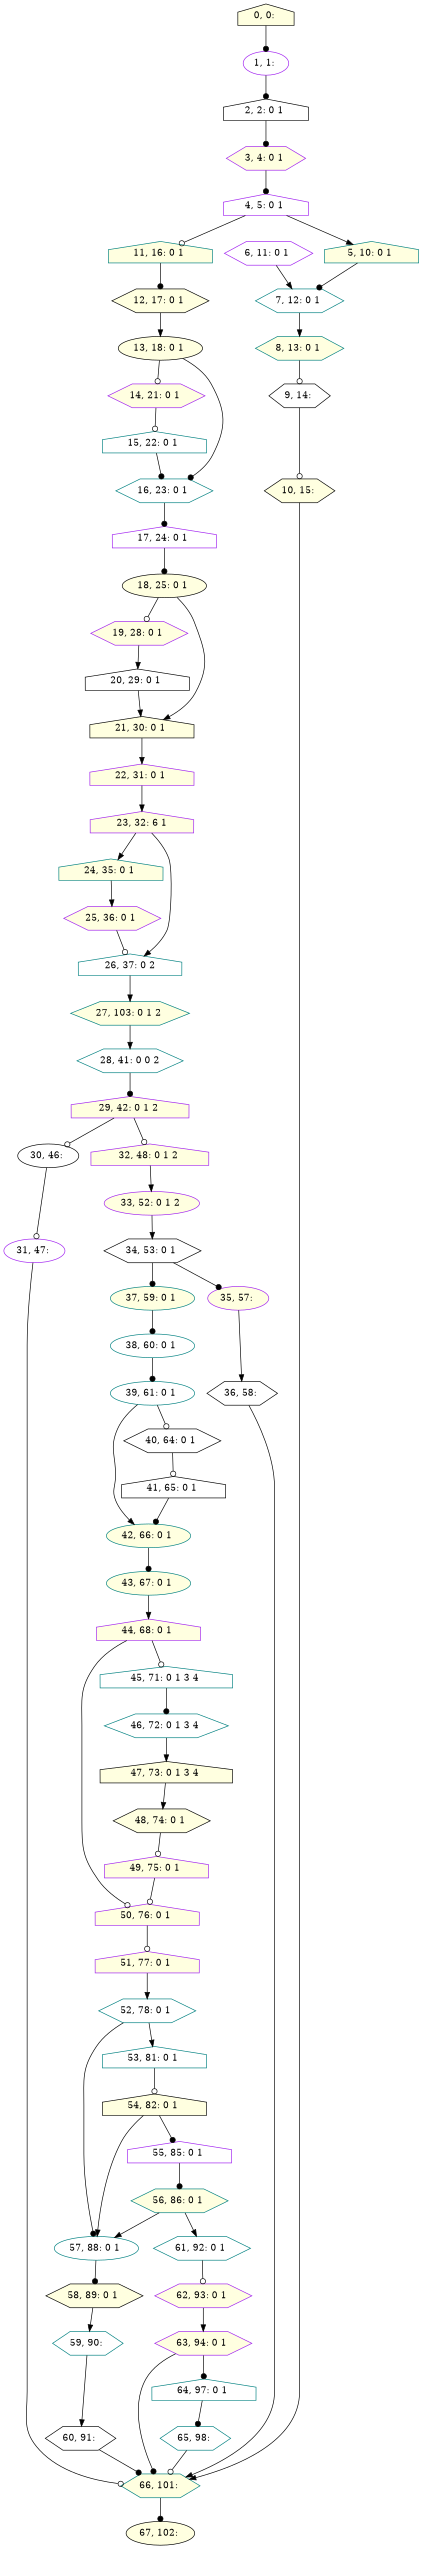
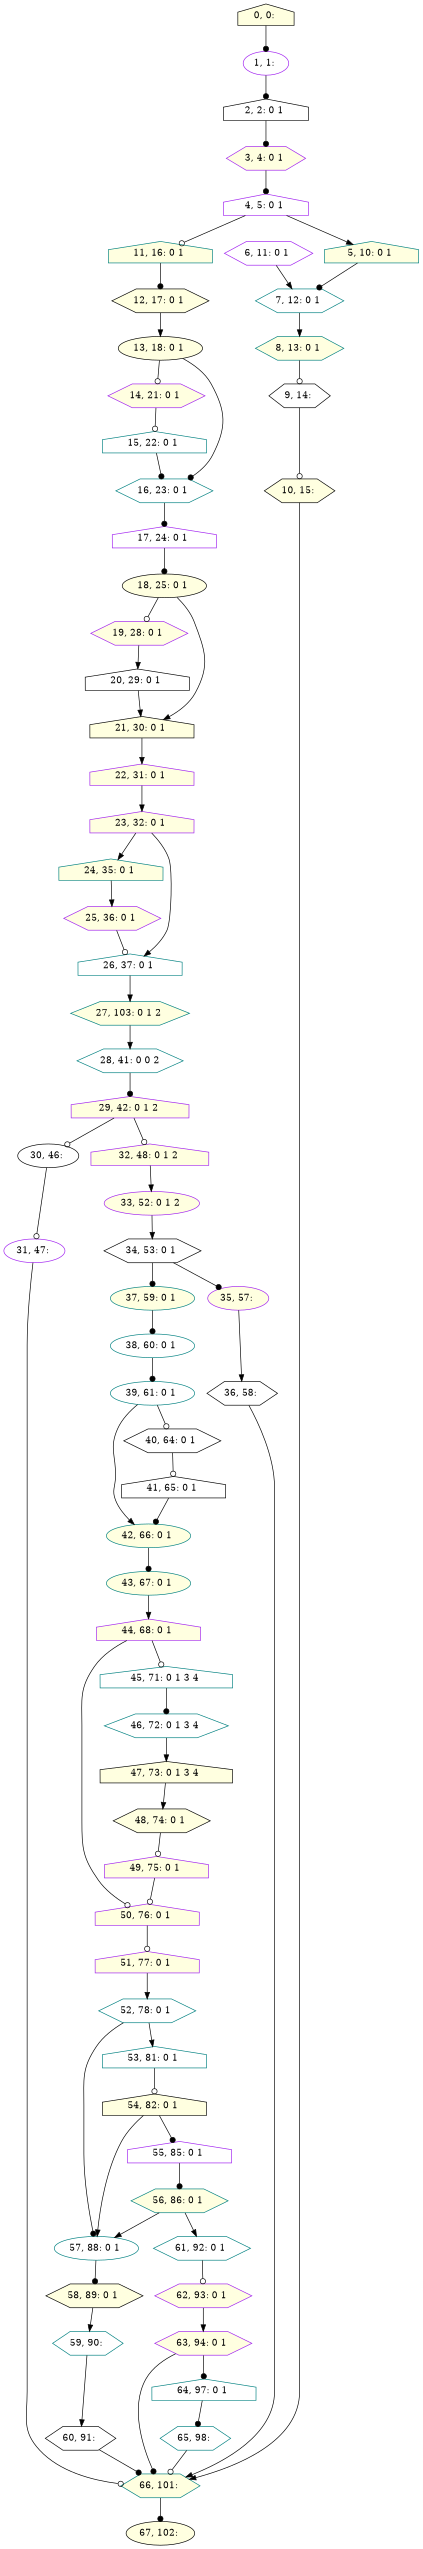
  digraph {
    node [color=teal fillcolor=lightyellow shape=hexagon style=filled]
    edge [arrowhead=normal]
    n1 [color=black label="0, 0: " shape=house]
    n2 [color=purple fillcolor=white label="1, 1: " shape=ellipse]
    n3 [color=black fillcolor=white label="2, 2: 0 1 " shape=house]
    n4 [color=purple label="3, 4: 0 1 "]
    n5 [color=purple fillcolor=white label="4, 5: 0 1 " shape=house]
    n6 [label="5, 10: 0 1 " shape=house]
    n7 [label="11, 16: 0 1 " shape=house]
    n8 [fillcolor=white label="7, 12: 0 1 "]
    n9 [color=black label="12, 17: 0 1 "]
    n10 [color=purple fillcolor=white label="6, 11: 0 1 "]
    n11 [label="8, 13: 0 1 "]
    n12 [color=black fillcolor=white label="9, 14: "]
    n13 [color=black label="10, 15: "]
    n14 [label="66, 101: "]
    n15 [color=black label="67, 102: " shape=ellipse]
    n16 [color=black label="13, 18: 0 1 " shape=ellipse]
    n17 [color=purple label="14, 21: 0 1 "]
    n18 [fillcolor=white label="16, 23: 0 1 "]
    n19 [fillcolor=white label="15, 22: 0 1 " shape=house]
    n20 [color=purple fillcolor=white label="17, 24: 0 1 " shape=house]
    n21 [color=black label="18, 25: 0 1 " shape=ellipse]
    n22 [color=purple label="19, 28: 0 1 "]
    n23 [color=black label="21, 30: 0 1 " shape=house]
    n24 [color=black fillcolor=white label="20, 29: 0 1 " shape=house]
    n25 [color=purple label="22, 31: 0 1 " shape=house]
-   n26 [color=purple label="23, 32: 6 1" shape=house]
+   n26 [color=purple label="23, 32: 0 1 " shape=house]
    n27 [label="24, 35: 0 1 " shape=house]
-   n28 [fillcolor=white label="26, 37: 0 2" shape=house]
+   n28 [fillcolor=white label="26, 37: 0 1 " shape=house]
    n29 [color=purple label="25, 36: 0 1 "]
    n30 [label="27, 103: 0 1 2 "]
    n31 [fillcolor=white label="28, 41: 0 0 2"]
    n32 [color=purple label="29, 42: 0 1 2 " shape=house]
    n33 [color=black fillcolor=white label="30, 46: " shape=ellipse]
    n34 [color=purple label="32, 48: 0 1 2 " shape=house]
    n35 [color=purple fillcolor=white label="31, 47: " shape=ellipse]
    n36 [color=purple label="33, 52: 0 1 2 " shape=ellipse]
    n37 [color=black fillcolor=white label="34, 53: 0 1 "]
    n38 [color=purple label="35, 57: " shape=ellipse]
    n39 [label="37, 59: 0 1 " shape=ellipse]
    n40 [color=black fillcolor=white label="36, 58: "]
    n41 [fillcolor=white label="38, 60: 0 1 " shape=ellipse]
    n42 [fillcolor=white label="39, 61: 0 1 " shape=ellipse]
    n43 [color=black fillcolor=white label="40, 64: 0 1 "]
    n44 [label="42, 66: 0 1 " shape=ellipse]
    n45 [color=black fillcolor=white label="41, 65: 0 1 " shape=house]
    n46 [label="43, 67: 0 1 " shape=ellipse]
    n47 [color=purple label="44, 68: 0 1 " shape=house]
    n48 [fillcolor=white label="45, 71: 0 1 3 4 " shape=house]
    n49 [color=purple label="50, 76: 0 1 " shape=house]
    n50 [fillcolor=white label="46, 72: 0 1 3 4 "]
    n51 [color=purple label="51, 77: 0 1 " shape=house]
    n52 [color=black label="47, 73: 0 1 3 4 " shape=house]
    n53 [color=black label="48, 74: 0 1 "]
    n54 [color=purple label="49, 75: 0 1 " shape=house]
    n55 [fillcolor=white label="52, 78: 0 1 "]
    n56 [fillcolor=white label="53, 81: 0 1 " shape=house]
    n57 [fillcolor=white label="57, 88: 0 1 " shape=ellipse]
    n58 [color=black label="54, 82: 0 1 " shape=house]
    n59 [color=black label="58, 89: 0 1 "]
    n60 [color=purple fillcolor=white label="55, 85: 0 1 " shape=house]
    n61 [label="56, 86: 0 1 "]
    n62 [fillcolor=white label="61, 92: 0 1 "]
    n63 [color=purple label="62, 93: 0 1 "]
    n64 [fillcolor=white label="59, 90: "]
    n65 [color=black fillcolor=white label="60, 91: "]
    n66 [color=purple label="63, 94: 0 1 "]
    n67 [fillcolor=white label="64, 97: 0 1 " shape=house]
    n68 [fillcolor=white label="65, 98: "]
    n1 -> n2 [arrowhead=dot]
    n2 -> n3 [arrowhead=dot]
    n3 -> n4 [arrowhead=dot]
    n4 -> n5 [arrowhead=dot]
    n5 -> n6
    n5 -> n7 [arrowhead=odot]
    n6 -> n8 [arrowhead=dot]
    n7 -> n9 [arrowhead=dot]
    n8 -> n11
    n9 -> n16
    n10 -> n8
    n11 -> n12 [arrowhead=odot]
    n12 -> n13 [arrowhead=odot]
    n13 -> n14
    n14 -> n15 [arrowhead=dot]
    n16 -> n17 [arrowhead=odot]
    n16 -> n18 [arrowhead=dot]
    n17 -> n19 [arrowhead=odot]
    n18 -> n20 [arrowhead=dot]
    n19 -> n18 [arrowhead=dot]
    n20 -> n21 [arrowhead=dot]
    n21 -> n22 [arrowhead=odot]
    n21 -> n23
    n22 -> n24
    n23 -> n25
    n24 -> n23
    n25 -> n26
    n26 -> n27
    n26 -> n28
    n27 -> n29
    n28 -> n30
    n29 -> n28 [arrowhead=odot]
    n30 -> n31
    n31 -> n32 [arrowhead=dot]
    n32 -> n33 [arrowhead=odot]
    n32 -> n34 [arrowhead=odot]
    n33 -> n35 [arrowhead=odot]
    n34 -> n36
    n35 -> n14 [arrowhead=odot]
    n36 -> n37
    n37 -> n38 [arrowhead=dot]
    n37 -> n39 [arrowhead=dot]
    n38 -> n40
    n39 -> n41 [arrowhead=dot]
    n40 -> n14
    n41 -> n42 [arrowhead=dot]
    n42 -> n43 [arrowhead=odot]
    n42 -> n44
    n43 -> n45 [arrowhead=odot]
    n44 -> n46 [arrowhead=dot]
    n45 -> n44 [arrowhead=dot]
    n46 -> n47
    n47 -> n48 [arrowhead=odot]
    n47 -> n49 [arrowhead=odot]
    n48 -> n50 [arrowhead=dot]
    n49 -> n51 [arrowhead=odot]
    n50 -> n52
    n51 -> n55
    n52 -> n53
    n53 -> n54 [arrowhead=odot]
    n54 -> n49 [arrowhead=odot]
    n55 -> n56
    n55 -> n57 [arrowhead=dot]
    n56 -> n58 [arrowhead=odot]
    n57 -> n59 [arrowhead=dot]
    n58 -> n57
    n58 -> n60 [arrowhead=dot]
    n59 -> n64
    n60 -> n61 [arrowhead=dot]
    n61 -> n57
    n61 -> n62
    n62 -> n63 [arrowhead=odot]
    n63 -> n66
    n64 -> n65
    n65 -> n14 [arrowhead=dot]
    n66 -> n14 [arrowhead=dot]
    n66 -> n67 [arrowhead=dot]
    n67 -> n68 [arrowhead=dot]
    n68 -> n14 [arrowhead=odot]
  }
